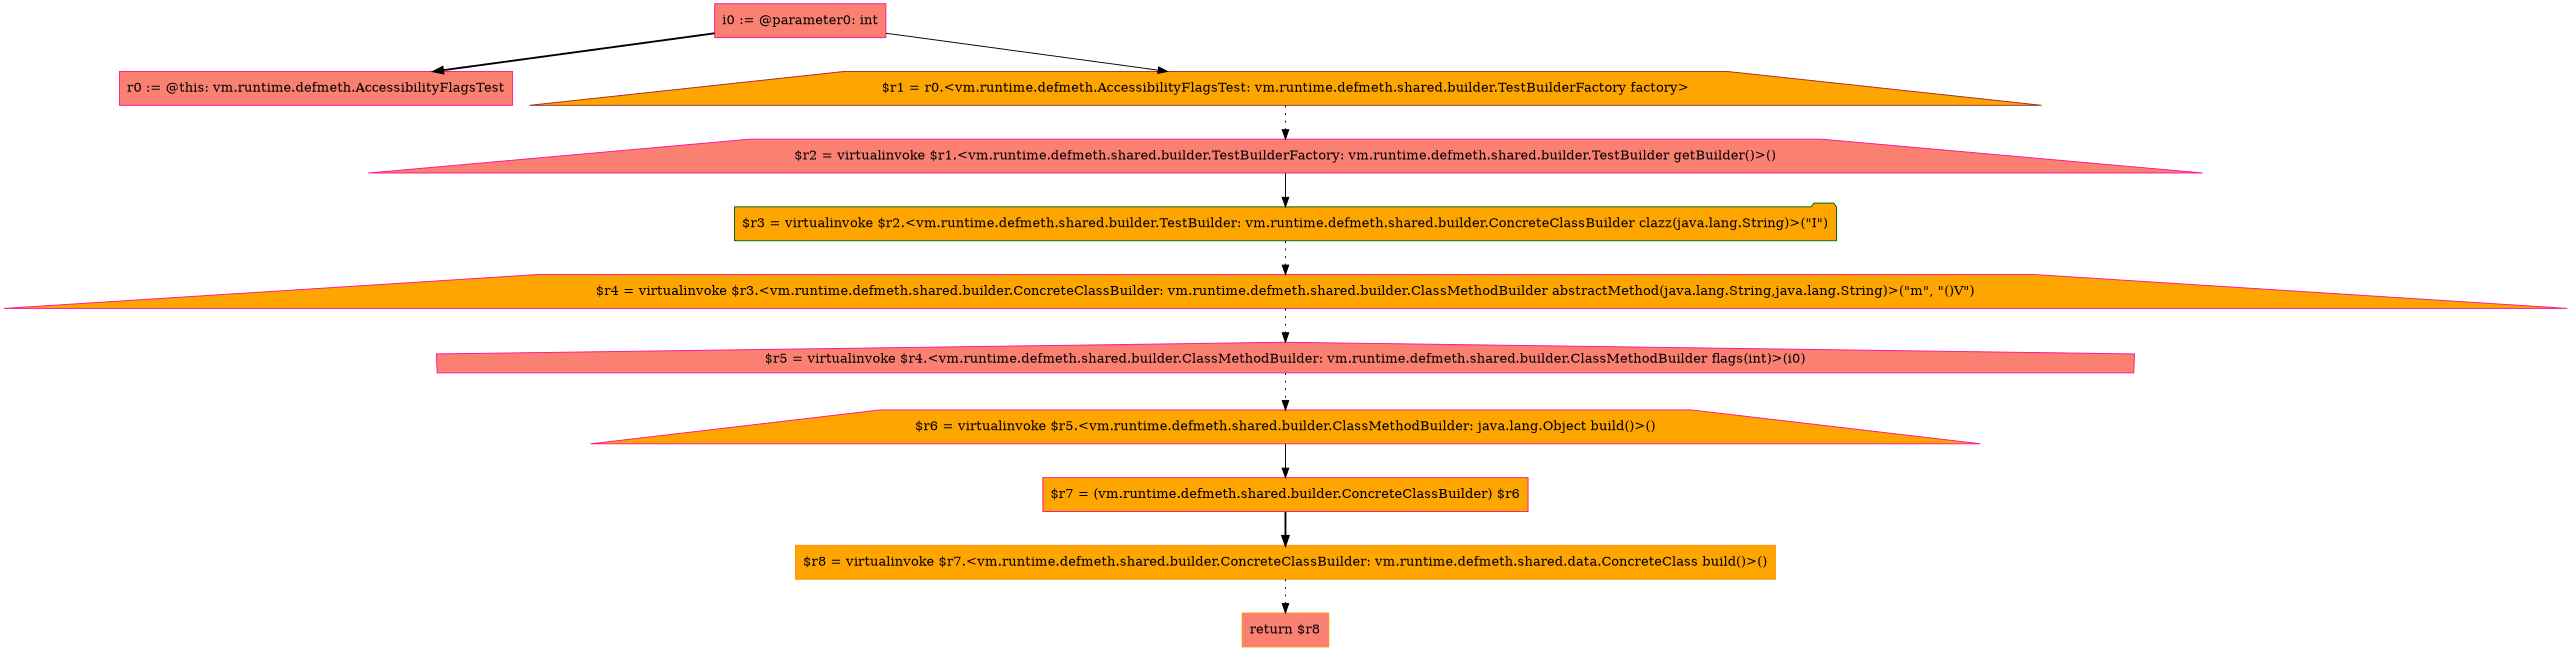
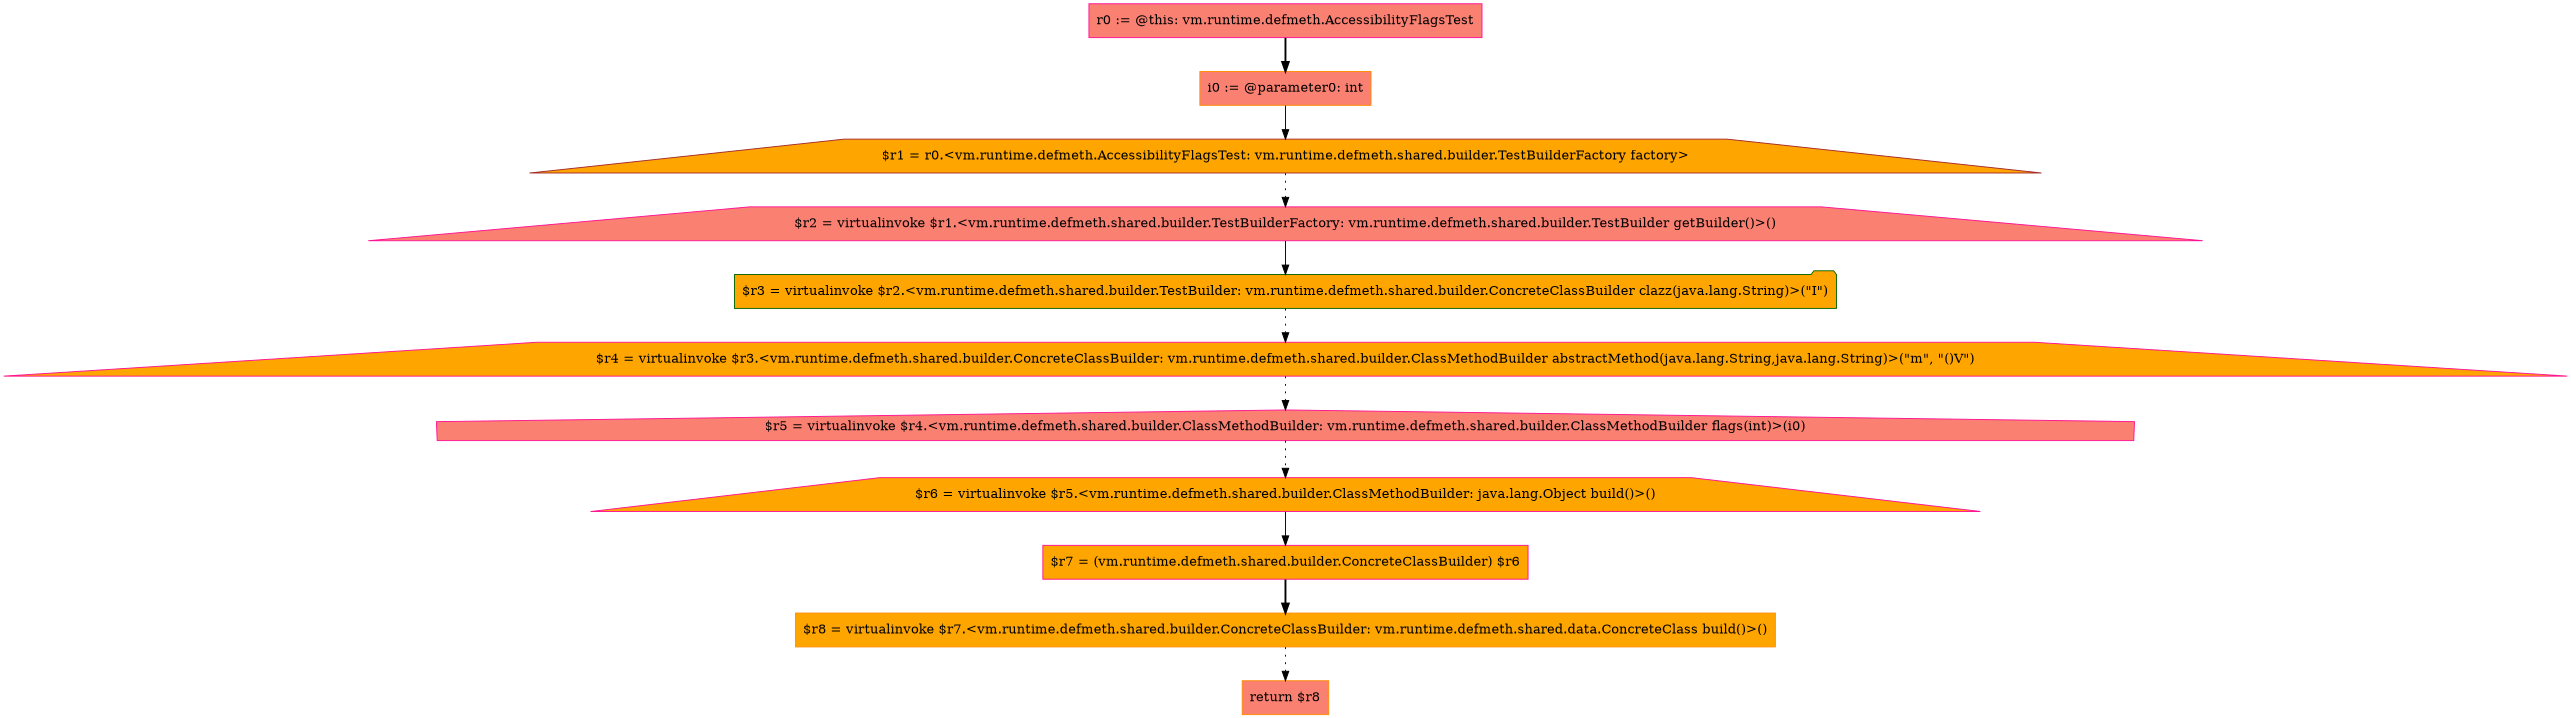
  digraph {
    node [color=deeppink fillcolor=orange shape=box style=filled]
    edge [style=dotted]
    "r0 := @this: vm.runtime.defmeth.AccessibilityFlagsTest" [fillcolor=salmon]
-   "i0 := @parameter0: int" [fillcolor=salmon]
+   "i0 := @parameter0: int" [color=darkorange fillcolor=salmon]
    "$r1 = r0.<vm.runtime.defmeth.AccessibilityFlagsTest: vm.runtime.defmeth.shared.builder.TestBuilderFactory factory>" [color=brown shape=trapezium]
    "$r2 = virtualinvoke $r1.<vm.runtime.defmeth.shared.builder.TestBuilderFactory: vm.runtime.defmeth.shared.builder.TestBuilder getBuilder()>()" [fillcolor=salmon shape=trapezium]
    "$r3 = virtualinvoke $r2.<vm.runtime.defmeth.shared.builder.TestBuilder: vm.runtime.defmeth.shared.builder.ConcreteClassBuilder clazz(java.lang.String)>(\"I\")" [color=darkgreen shape=folder]
    "$r4 = virtualinvoke $r3.<vm.runtime.defmeth.shared.builder.ConcreteClassBuilder: vm.runtime.defmeth.shared.builder.ClassMethodBuilder abstractMethod(java.lang.String,java.lang.String)>(\"m\", \"()V\")" [shape=trapezium]
    "$r5 = virtualinvoke $r4.<vm.runtime.defmeth.shared.builder.ClassMethodBuilder: vm.runtime.defmeth.shared.builder.ClassMethodBuilder flags(int)>(i0)" [fillcolor=salmon shape=house]
    "$r6 = virtualinvoke $r5.<vm.runtime.defmeth.shared.builder.ClassMethodBuilder: java.lang.Object build()>()" [shape=trapezium]
    "$r7 = (vm.runtime.defmeth.shared.builder.ConcreteClassBuilder) $r6"
    "$r8 = virtualinvoke $r7.<vm.runtime.defmeth.shared.builder.ConcreteClassBuilder: vm.runtime.defmeth.shared.data.ConcreteClass build()>()" [color=darkorange]
    "return $r8" [color=darkorange fillcolor=salmon]
-   "i0 := @parameter0: int" -> "r0 := @this: vm.runtime.defmeth.AccessibilityFlagsTest" [style=bold]
+   "r0 := @this: vm.runtime.defmeth.AccessibilityFlagsTest" -> "i0 := @parameter0: int" [style=bold]
    "i0 := @parameter0: int" -> "$r1 = r0.<vm.runtime.defmeth.AccessibilityFlagsTest: vm.runtime.defmeth.shared.builder.TestBuilderFactory factory>" [style=solid]
    "$r1 = r0.<vm.runtime.defmeth.AccessibilityFlagsTest: vm.runtime.defmeth.shared.builder.TestBuilderFactory factory>" -> "$r2 = virtualinvoke $r1.<vm.runtime.defmeth.shared.builder.TestBuilderFactory: vm.runtime.defmeth.shared.builder.TestBuilder getBuilder()>()"
    "$r2 = virtualinvoke $r1.<vm.runtime.defmeth.shared.builder.TestBuilderFactory: vm.runtime.defmeth.shared.builder.TestBuilder getBuilder()>()" -> "$r3 = virtualinvoke $r2.<vm.runtime.defmeth.shared.builder.TestBuilder: vm.runtime.defmeth.shared.builder.ConcreteClassBuilder clazz(java.lang.String)>(\"I\")" [style=solid]
    "$r3 = virtualinvoke $r2.<vm.runtime.defmeth.shared.builder.TestBuilder: vm.runtime.defmeth.shared.builder.ConcreteClassBuilder clazz(java.lang.String)>(\"I\")" -> "$r4 = virtualinvoke $r3.<vm.runtime.defmeth.shared.builder.ConcreteClassBuilder: vm.runtime.defmeth.shared.builder.ClassMethodBuilder abstractMethod(java.lang.String,java.lang.String)>(\"m\", \"()V\")"
    "$r4 = virtualinvoke $r3.<vm.runtime.defmeth.shared.builder.ConcreteClassBuilder: vm.runtime.defmeth.shared.builder.ClassMethodBuilder abstractMethod(java.lang.String,java.lang.String)>(\"m\", \"()V\")" -> "$r5 = virtualinvoke $r4.<vm.runtime.defmeth.shared.builder.ClassMethodBuilder: vm.runtime.defmeth.shared.builder.ClassMethodBuilder flags(int)>(i0)"
    "$r5 = virtualinvoke $r4.<vm.runtime.defmeth.shared.builder.ClassMethodBuilder: vm.runtime.defmeth.shared.builder.ClassMethodBuilder flags(int)>(i0)" -> "$r6 = virtualinvoke $r5.<vm.runtime.defmeth.shared.builder.ClassMethodBuilder: java.lang.Object build()>()"
    "$r6 = virtualinvoke $r5.<vm.runtime.defmeth.shared.builder.ClassMethodBuilder: java.lang.Object build()>()" -> "$r7 = (vm.runtime.defmeth.shared.builder.ConcreteClassBuilder) $r6" [style=solid]
    "$r7 = (vm.runtime.defmeth.shared.builder.ConcreteClassBuilder) $r6" -> "$r8 = virtualinvoke $r7.<vm.runtime.defmeth.shared.builder.ConcreteClassBuilder: vm.runtime.defmeth.shared.data.ConcreteClass build()>()" [style=bold]
    "$r8 = virtualinvoke $r7.<vm.runtime.defmeth.shared.builder.ConcreteClassBuilder: vm.runtime.defmeth.shared.data.ConcreteClass build()>()" -> "return $r8"
  }
